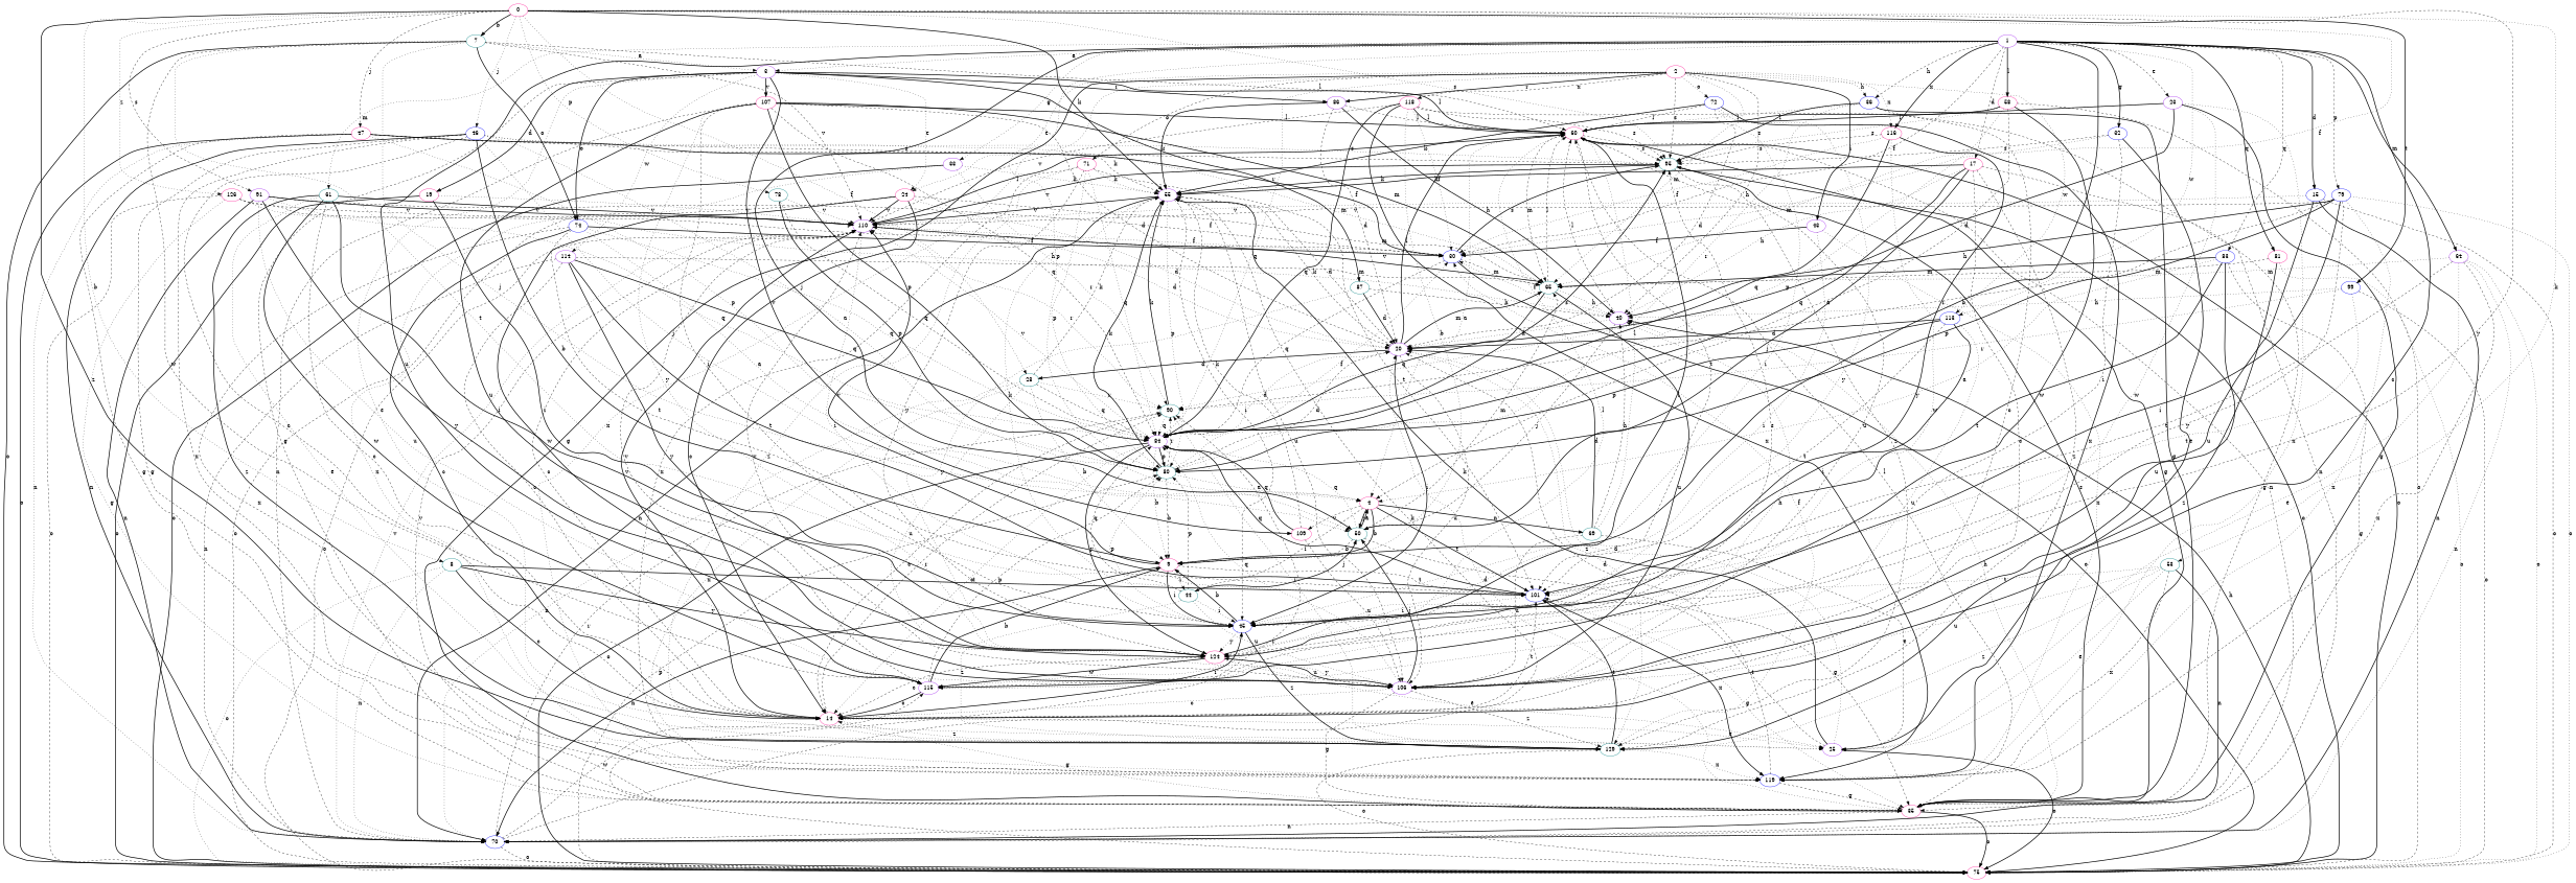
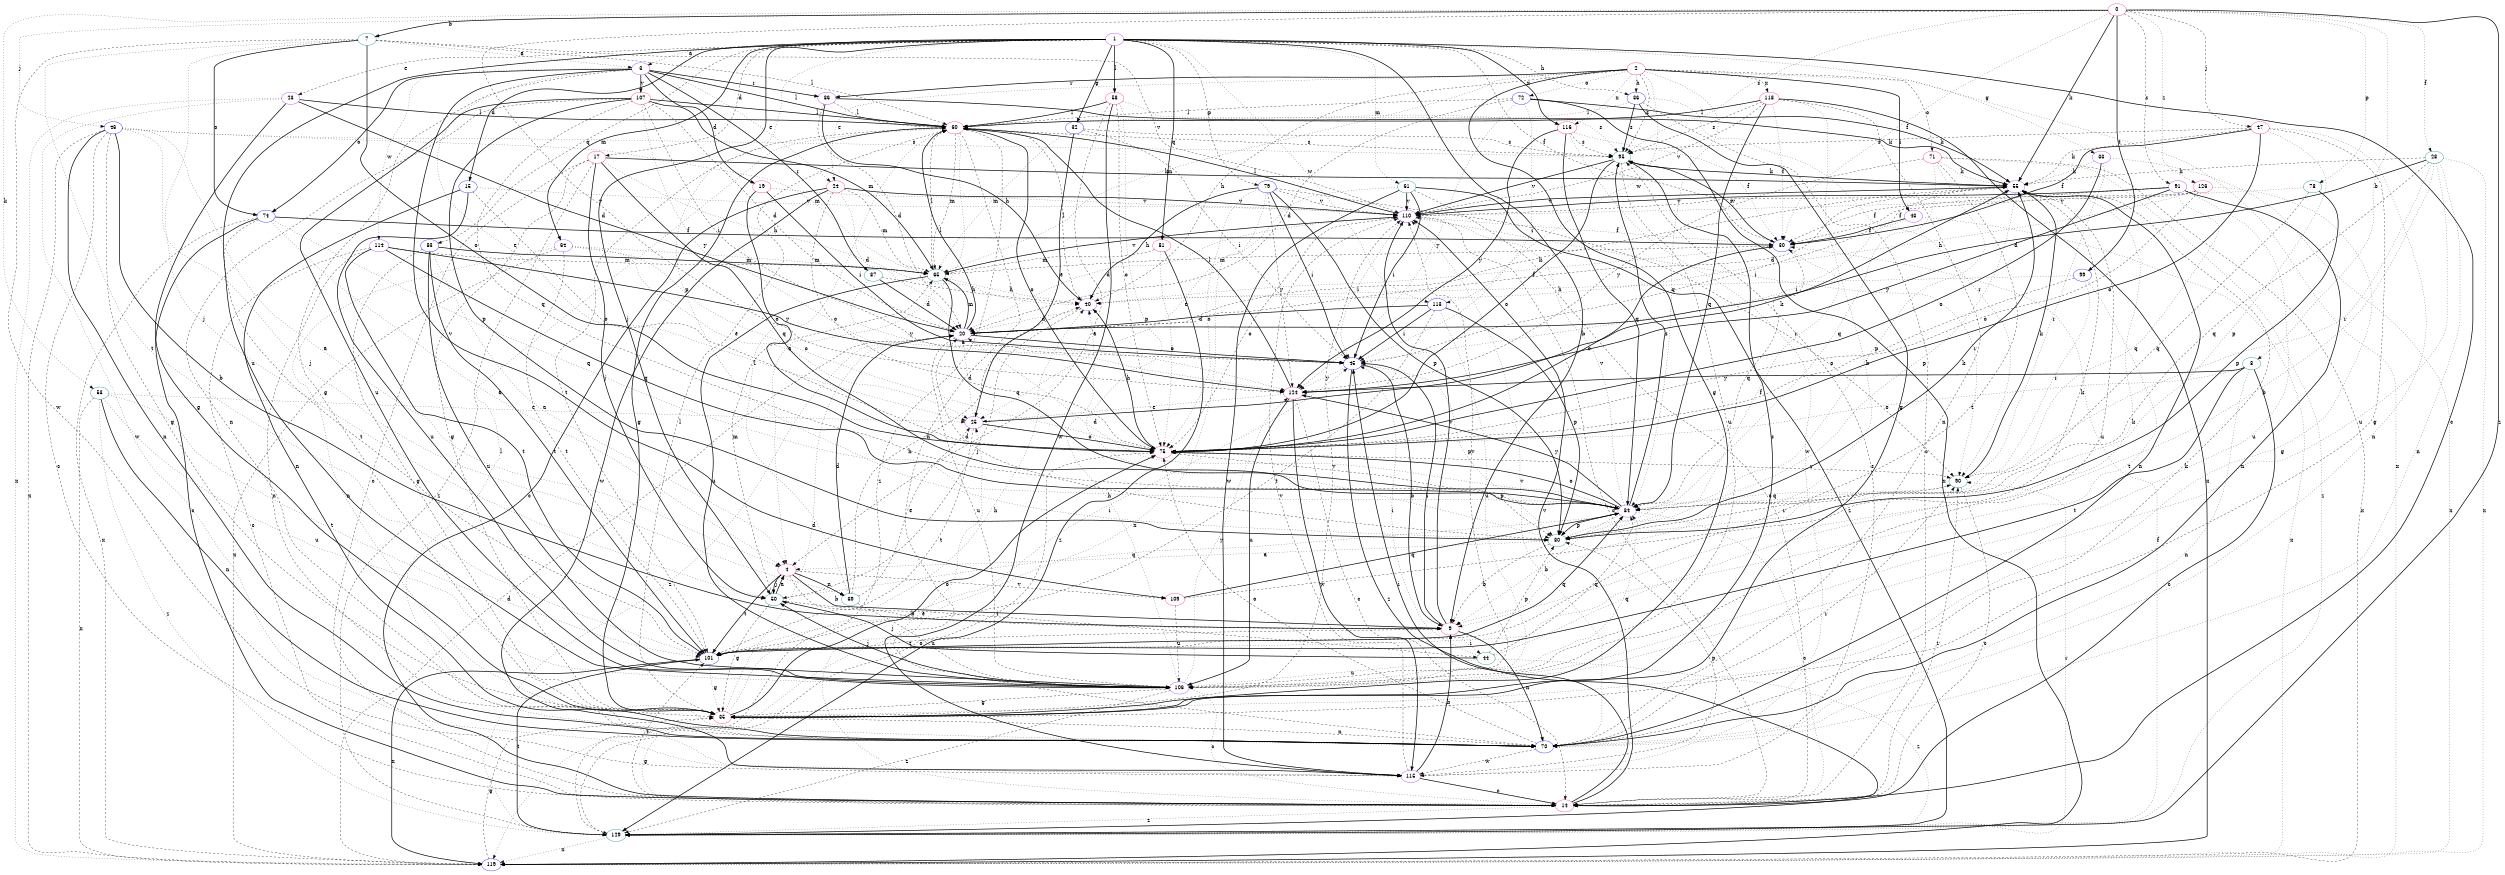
  strict digraph {
    node [color=deeppink]
    edge [style=bold]
    7 [color=teal]
    0
    8 [color=teal]
    28 [color=teal]
    30 [color=blue]
    46 [color=blue]
    47
    53 [color=teal]
    55 [color=purple]
    78 [color=teal]
    91 [color=purple]
    95 [color=teal]
    99 [color=blue]
    124
    126
    129 [color=teal]
    3 [color=purple]
    50 [color=teal]
    60
    74 [color=blue]
    101 [color=blue]
    75
    110 [color=purple]
    115 [color=purple]
    14
    70 [color=blue]
    9
    106 [color=purple]
    84 [color=purple]
    119 [color=blue]
    90 [color=teal]
    20 [color=purple]
    65 [color=teal]
    35
    4
    80 [color=teal]
    25 [color=purple]
    45 [color=blue]
    40 [color=purple]
    1 [color=purple]
    15 [color=blue]
    17
    23 [color=purple]
    32 [color=blue]
    33 [color=purple]
    36 [color=blue]
    58
    61 [color=teal]
    64 [color=purple]
    79 [color=blue]
    81
    83 [color=blue]
    113 [color=blue]
    116
    24
    86 [color=purple]
    19
    87 [color=teal]
    107
    109
    114 [color=purple]
    44 [color=teal]
    2
    43 [color=purple]
    71
    72 [color=blue]
    118
    69 [color=teal]
    7 -> 3 [label=a style=dotted]
    7 -> 50 [label=j style=dotted]
    7 -> 60 [label=l style=dashed]
    7 -> 74 [label=o]
    7 -> 101 [label=t style=dotted]
    7 -> 75 [label=o]
    7 -> 110 [label=v style=dashed]
    7 -> 115 [label=w style=dashed]
    0 -> 7 [label=b]
    0 -> 8 [label=b style=dotted]
    0 -> 28 [label=f style=dotted]
    0 -> 30 [label=f style=dotted]
    0 -> 46 [label=j style=dotted]
    0 -> 47 [label=j style=dashed]
    0 -> 53 [label=k style=dotted]
    0 -> 55 [label=k]
    0 -> 78 [label=p style=dotted]
    0 -> 91 [label=s style=dashed]
    0 -> 95 [label=s style=dotted]
    0 -> 99 [label=t]
    0 -> 124 [label=y style=dashed]
    0 -> 126 [label=z style=dotted]
    0 -> 129 [label=z]
    8 -> 124 [label=y]
    8 -> 101 [label=t]
    8 -> 75 [label=o style=dotted]
    8 -> 14 [label=c]
    8 -> 70 [label=n style=dotted]
    28 -> 55 [label=k style=dashed]
    28 -> 70 [label=n style=dotted]
    28 -> 9 [label=b style=dotted]
    28 -> 106 [label=u style=dotted]
    28 -> 84 [label=q style=dashed]
    28 -> 119 [label=x style=dotted]
    28 -> 90 [label=r style=dotted]
-   20 -> 28 [label=d]
+   28 -> 20 [label=d]
    30 -> 95 [label=s]
    30 -> 75 [label=o]
    30 -> 84 [label=q style=dashed]
    30 -> 65 [label=m style=dashed]
    46 -> 95 [label=s style=dotted]
-   46 -> 50 [label=j style=dotted]
+   46 -> 69 [label=j style=dotted]
    46 -> 14 [label=c style=dashed]
    46 -> 70 [label=n]
    46 -> 9 [label=b]
    46 -> 119 [label=x style=dashed]
    46 -> 65 [label=m style=dotted]
    46 -> 35 [label=g style=dashed]
    46 -> 4 [label=a style=dotted]
    47 -> 30 [label=f]
    47 -> 55 [label=k style=dashed]
    47 -> 95 [label=s style=dashed]
    47 -> 75 [label=o]
    47 -> 70 [label=n style=dotted]
    47 -> 35 [label=g style=dashed]
    47 -> 80 [label=p style=dotted]
    53 -> 129 [label=z style=dotted]
    53 -> 101 [label=t style=dotted]
    53 -> 70 [label=n]
    53 -> 106 [label=u style=dotted]
    53 -> 119 [label=x style=dashed]
    53 -> 25 [label=e style=dotted]
    55 -> 110 [label=v]
    55 -> 70 [label=n]
    55 -> 106 [label=u style=dashed]
    55 -> 20 [label=d style=dashed]
    55 -> 80 [label=p style=dotted]
    55 -> 45 [label=i style=dashed]
    78 -> 110 [label=v style=dotted]
    78 -> 84 [label=q style=dashed]
    78 -> 80 [label=p]
    91 -> 30 [label=f style=dashed]
    91 -> 124 [label=y]
    91 -> 110 [label=v]
    91 -> 70 [label=n]
    91 -> 106 [label=u style=dotted]
    91 -> 84 [label=q style=dotted]
    95 -> 55 [label=k]
    95 -> 75 [label=o]
    95 -> 110 [label=v]
    95 -> 106 [label=u style=dashed]
    99 -> 101 [label=t style=dotted]
    99 -> 75 [label=o style=dashed]
    99 -> 90 [label=r style=dotted]
    99 -> 40 [label=h style=dotted]
    124 -> 60 [label=l]
    124 -> 115 [label=w]
    124 -> 14 [label=c style=dashed]
    124 -> 106 [label=u]
    124 -> 25 [label=e style=dotted]
    126 -> 30 [label=f style=dashed]
    126 -> 75 [label=o style=dashed]
    126 -> 110 [label=v style=dashed]
    126 -> 35 [label=g style=dotted]
    126 -> 40 [label=h style=dotted]
    129 -> 30 [label=f style=dotted]
    129 -> 101 [label=t]
    129 -> 75 [label=o style=dashed]
    129 -> 119 [label=x style=dotted]
    129 -> 90 [label=r style=dotted]
    3 -> 60 [label=l]
    3 -> 74 [label=o]
    3 -> 35 [label=g style=dashed]
    3 -> 25 [label=e style=dotted]
    3 -> 24 [label=e style=dotted]
    3 -> 86 [label=r]
    3 -> 19 [label=d]
    3 -> 87 [label=r]
    3 -> 107 [label=v]
    3 -> 109 [label=v]
    3 -> 114 [label=w style=dotted]
    50 -> 9 [label=b style=dashed]
    50 -> 84 [label=q style=dotted]
    50 -> 65 [label=m style=dashed]
    50 -> 35 [label=g style=dashed]
    50 -> 4 [label=a]
    60 -> 95 [label=s style=dashed]
    60 -> 129 [label=z style=dashed]
    60 -> 101 [label=t style=dashed]
    60 -> 75 [label=o]
    60 -> 70 [label=n style=dashed]
    60 -> 65 [label=m style=dashed]
    60 -> 35 [label=g]
    60 -> 4 [label=a style=dotted]
    74 -> 30 [label=f]
    74 -> 101 [label=t style=dashed]
    74 -> 14 [label=c]
    74 -> 84 [label=q style=dotted]
    74 -> 119 [label=x style=dashed]
    74 -> 4 [label=a style=dotted]
    101 -> 84 [label=q]
    101 -> 119 [label=x]
    101 -> 35 [label=g style=dotted]
    101 -> 45 [label=i style=dotted]
    75 -> 90 [label=r style=dashed]
    75 -> 80 [label=p style=dashed]
    75 -> 40 [label=h]
    110 -> 30 [label=f style=dotted]
    110 -> 60 [label=l]
    110 -> 75 [label=o style=dashed]
    110 -> 14 [label=c style=dashed]
    110 -> 90 [label=r style=dotted]
    110 -> 20 [label=d style=dotted]
    110 -> 45 [label=i style=dotted]
    115 -> 95 [label=s style=dashed]
    115 -> 60 [label=l style=dotted]
    115 -> 110 [label=v style=dashed]
    115 -> 14 [label=c]
    115 -> 9 [label=b]
    115 -> 80 [label=p style=dashed]
    14 -> 129 [label=z style=dotted]
    14 -> 101 [label=t style=dashed]
    14 -> 110 [label=v]
    14 -> 90 [label=r style=dashed]
-   35 -> 14 [label=g style=dotted]
+   14 -> 35 [label=g style=dotted]
    14 -> 25 [label=e style=dotted]
    14 -> 45 [label=i]
    70 -> 55 [label=k style=dashed]
    70 -> 75 [label=o style=dashed]
    70 -> 110 [label=v style=dotted]
    70 -> 115 [label=w style=dashed]
    70 -> 90 [label=r style=dashed]
    9 -> 101 [label=t style=dashed]
    9 -> 110 [label=v]
    9 -> 70 [label=n]
    9 -> 45 [label=i]
    9 -> 44 [label=i style=dotted]
    106 -> 124 [label=y style=dotted]
    106 -> 129 [label=z style=dashed]
    106 -> 50 [label=j]
    106 -> 110 [label=v style=dashed]
    106 -> 14 [label=c style=dotted]
    106 -> 84 [label=q style=dotted]
    106 -> 35 [label=g style=dashed]
    106 -> 40 [label=h style=dotted]
    84 -> 95 [label=s]
    84 -> 124 [label=y]
    84 -> 75 [label=o]
    84 -> 110 [label=v style=dotted]
    84 -> 14 [label=c style=dotted]
    84 -> 9 [label=b style=dotted]
    84 -> 20 [label=d style=dotted]
    84 -> 80 [label=p]
    119 -> 20 [label=d style=dashed]
    119 -> 35 [label=g style=dashed]
    90 -> 55 [label=k]
    90 -> 14 [label=c style=dashed]
    90 -> 84 [label=q style=dotted]
    20 -> 55 [label=k style=dashed]
    20 -> 129 [label=z style=dotted]
    20 -> 60 [label=l]
    20 -> 106 [label=u style=dashed]
    20 -> 65 [label=m]
    20 -> 45 [label=i]
    65 -> 60 [label=l style=dashed]
    65 -> 110 [label=v]
    65 -> 106 [label=u]
    65 -> 84 [label=q]
    65 -> 40 [label=h style=dotted]
    35 -> 95 [label=s]
    35 -> 60 [label=l style=dashed]
    35 -> 75 [label=o]
    35 -> 110 [label=v style=dashed]
    35 -> 70 [label=n style=dashed]
    35 -> 20 [label=d style=dotted]
    35 -> 40 [label=h style=dotted]
    4 -> 50 [label=j]
    4 -> 101 [label=t]
    4 -> 9 [label=b]
    4 -> 109 [label=v style=dashed]
    4 -> 44 [label=i style=dashed]
    4 -> 69 [label=n]
    80 -> 30 [label=f style=dotted]
    80 -> 55 [label=k]
    80 -> 9 [label=b style=dashed]
    80 -> 90 [label=r style=dashed]
    80 -> 20 [label=d style=dashed]
    80 -> 4 [label=a style=dotted]
    25 -> 55 [label=k]
    25 -> 101 [label=t style=dashed]
    25 -> 75 [label=o]
    25 -> 20 [label=d style=dotted]
    45 -> 124 [label=y style=dotted]
    45 -> 129 [label=z]
    45 -> 9 [label=b]
    45 -> 80 [label=p style=dotted]
    40 -> 30 [label=f style=dotted]
    40 -> 50 [label=j style=dashed]
    40 -> 60 [label=l style=dashed]
    40 -> 20 [label=d style=dotted]
    1 -> 30 [label=f style=dashed]
    1 -> 3 [label=a style=dotted]
    1 -> 50 [label=j]
    1 -> 14 [label=c]
    1 -> 9 [label=b]
    1 -> 106 [label=u]
    1 -> 80 [label=p style=dotted]
    1 -> 15 [label=d]
    1 -> 17 [label=d style=dashed]
    1 -> 23 [label=e style=dashed]
    1 -> 32 [label=g]
    1 -> 33 [label=g style=dotted]
    1 -> 36 [label=h style=dashed]
    1 -> 58 [label=l]
    1 -> 61 [label=m style=dotted]
    1 -> 64 [label=m]
    1 -> 79 [label=p style=dashed]
    1 -> 81 [label=q]
    1 -> 83 [label=q style=dashed]
    1 -> 113 [label=w style=dotted]
    1 -> 116 [label=x]
    15 -> 75 [label=o style=dashed]
    15 -> 110 [label=v style=dotted]
    15 -> 70 [label=n]
    15 -> 106 [label=u]
    17 -> 55 [label=k]
    17 -> 129 [label=z style=dashed]
    17 -> 50 [label=j]
    17 -> 14 [label=c style=dashed]
    17 -> 84 [label=q]
    17 -> 35 [label=g style=dashed]
    17 -> 40 [label=h style=dotted]
    23 -> 60 [label=l]
    23 -> 115 [label=w style=dotted]
    23 -> 119 [label=x style=dotted]
    23 -> 20 [label=d]
    23 -> 35 [label=g]
    32 -> 95 [label=s style=dashed]
    32 -> 65 [label=m style=dotted]
    32 -> 25 [label=e]
    32 -> 45 [label=i style=dashed]
    33 -> 55 [label=k style=dotted]
    33 -> 75 [label=o]
    33 -> 119 [label=x style=dotted]
    33 -> 90 [label=r style=dotted]
    36 -> 95 [label=s]
    36 -> 60 [label=l style=dotted]
    36 -> 14 [label=c style=dashed]
    36 -> 90 [label=r style=dotted]
    36 -> 35 [label=g]
    58 -> 95 [label=s style=dotted]
    58 -> 60 [label=l]
    58 -> 75 [label=o style=dashed]
    58 -> 115 [label=w]
    58 -> 4 [label=a style=dashed]
    58 -> 80 [label=p style=dotted]
    61 -> 129 [label=z]
    61 -> 110 [label=v]
    61 -> 115 [label=w]
    61 -> 14 [label=c style=dashed]
    61 -> 25 [label=e style=dotted]
    61 -> 45 [label=i]
    64 -> 101 [label=t style=dashed]
    64 -> 75 [label=o style=dotted]
    64 -> 70 [label=n style=dotted]
    64 -> 119 [label=x style=dashed]
    64 -> 65 [label=m style=dotted]
    64 -> 25 [label=e style=dotted]
    79 -> 124 [label=y style=dashed]
    79 -> 75 [label=o style=dotted]
    79 -> 110 [label=v style=dashed]
    79 -> 119 [label=x style=dotted]
    79 -> 90 [label=r style=dashed]
    79 -> 80 [label=p]
    79 -> 45 [label=i]
    79 -> 40 [label=h]
    81 -> 129 [label=z]
    81 -> 75 [label=o style=dotted]
    81 -> 65 [label=m style=dashed]
    83 -> 101 [label=t]
    83 -> 106 [label=u]
    83 -> 65 [label=m]
    83 -> 35 [label=g style=dashed]
    83 -> 4 [label=a style=dotted]
    113 -> 101 [label=t style=dashed]
    113 -> 106 [label=u style=dotted]
    113 -> 20 [label=d]
    113 -> 80 [label=p]
    113 -> 45 [label=i]
    116 -> 30 [label=f style=dotted]
    116 -> 95 [label=s style=dashed]
    116 -> 124 [label=y]
    116 -> 115 [label=w style=dotted]
    116 -> 84 [label=q]
    24 -> 75 [label=o style=dashed]
    24 -> 110 [label=v]
    24 -> 115 [label=w]
    24 -> 14 [label=c]
    24 -> 20 [label=d style=dotted]
    24 -> 65 [label=m style=dashed]
    86 -> 55 [label=k]
    86 -> 60 [label=l style=dashed]
    86 -> 20 [label=d style=dashed]
    86 -> 40 [label=h]
    19 -> 75 [label=o]
    19 -> 110 [label=v style=dotted]
    19 -> 45 [label=i]
    87 -> 124 [label=y style=dotted]
    87 -> 20 [label=d]
    87 -> 40 [label=h style=dashed]
    107 -> 124 [label=y style=dotted]
    107 -> 60 [label=l]
    107 -> 70 [label=n style=dashed]
    107 -> 106 [label=u]
    107 -> 84 [label=q style=dashed]
    107 -> 20 [label=d style=dashed]
    107 -> 65 [label=m]
    107 -> 80 [label=p]
    107 -> 45 [label=i style=dashed]
    109 -> 55 [label=k style=dashed]
    109 -> 106 [label=u style=dashed]
    109 -> 84 [label=q]
    114 -> 124 [label=y]
    114 -> 101 [label=t]
    114 -> 14 [label=c style=dashed]
    114 -> 70 [label=n style=dashed]
    114 -> 84 [label=q]
    114 -> 65 [label=m style=dashed]
    44 -> 55 [label=k style=dotted]
    44 -> 129 [label=z style=dotted]
    44 -> 50 [label=j]
    44 -> 106 [label=u style=dotted]
    44 -> 84 [label=q style=dashed]
    44 -> 80 [label=p style=dashed]
    44 -> 45 [label=i style=dotted]
    2 -> 95 [label=s style=dashed]
    2 -> 84 [label=q style=dotted]
    2 -> 119 [label=x style=dotted]
    2 -> 65 [label=m style=dotted]
    2 -> 35 [label=g]
    2 -> 40 [label=h style=dashed]
    2 -> 36 [label=h style=dotted]
    2 -> 113 [label=w style=dotted]
    2 -> 116 [label=x style=dotted]
    2 -> 24 [label=e style=dotted]
    2 -> 86 [label=r]
    2 -> 43 [label=i]
    2 -> 71 [label=o style=dashed]
    2 -> 72 [label=o style=dotted]
    2 -> 118 [label=x style=dashed]
    43 -> 30 [label=f]
    43 -> 119 [label=x style=dotted]
    43 -> 45 [label=i style=dotted]
    71 -> 55 [label=k style=dotted]
    71 -> 124 [label=y style=dashed]
    71 -> 129 [label=z style=dotted]
    71 -> 101 [label=t style=dashed]
    71 -> 84 [label=q style=dotted]
    71 -> 119 [label=x style=dashed]
    71 -> 80 [label=p style=dotted]
    72 -> 55 [label=k]
    72 -> 124 [label=y style=dotted]
    72 -> 60 [label=l style=dashed]
    72 -> 119 [label=x]
    72 -> 20 [label=d style=dashed]
    72 -> 45 [label=i style=dotted]
    118 -> 30 [label=f style=dotted]
    118 -> 95 [label=s style=dashed]
    118 -> 60 [label=l]
    118 -> 110 [label=v style=dashed]
    118 -> 70 [label=n style=dashed]
    118 -> 9 [label=b style=dotted]
    118 -> 84 [label=q]
    118 -> 119 [label=x]
    69 -> 60 [label=l style=dotted]
    69 -> 106 [label=u style=dashed]
    69 -> 20 [label=d]
    69 -> 25 [label=e style=dashed]
    69 -> 40 [label=h style=dashed]
  }
